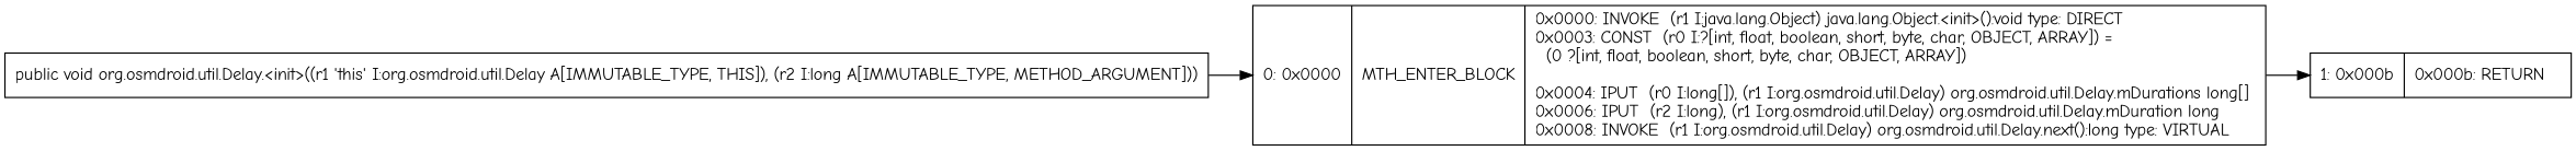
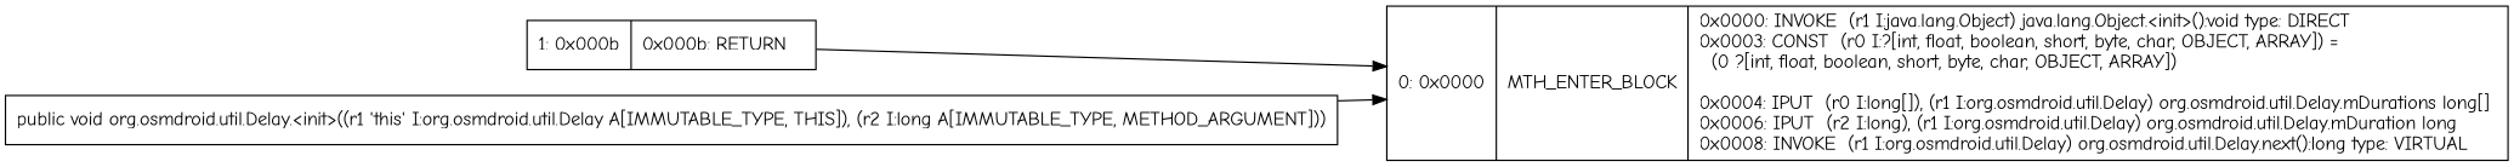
  digraph {
    rankdir=LR
    fontname="Comic Neue"
    node [shape=record fontname="Comic Neue"]
    edge [fontname="Comic Neue"]
    n1 [label="{0\:\ 0x0000|MTH_ENTER_BLOCK\l|0x0000: INVOKE  (r1 I:java.lang.Object) java.lang.Object.\<init\>():void type: DIRECT \l0x0003: CONST  (r0 I:?[int, float, boolean, short, byte, char, OBJECT, ARRAY]) = \l  (0 ?[int, float, boolean, short, byte, char, OBJECT, ARRAY])\l \l0x0004: IPUT  (r0 I:long[]), (r1 I:org.osmdroid.util.Delay) org.osmdroid.util.Delay.mDurations long[] \l0x0006: IPUT  (r2 I:long), (r1 I:org.osmdroid.util.Delay) org.osmdroid.util.Delay.mDuration long \l0x0008: INVOKE  (r1 I:org.osmdroid.util.Delay) org.osmdroid.util.Delay.next():long type: VIRTUAL \l}"]
    n2 [label="{1\:\ 0x000b|0x000b: RETURN   \l}"]
    n3 [label="{public void org.osmdroid.util.Delay.\<init\>((r1 'this' I:org.osmdroid.util.Delay A[IMMUTABLE_TYPE, THIS]), (r2 I:long A[IMMUTABLE_TYPE, METHOD_ARGUMENT])) }"]
-   n1 -> n2
+   n2 -> n1
    n3 -> n1
  }
